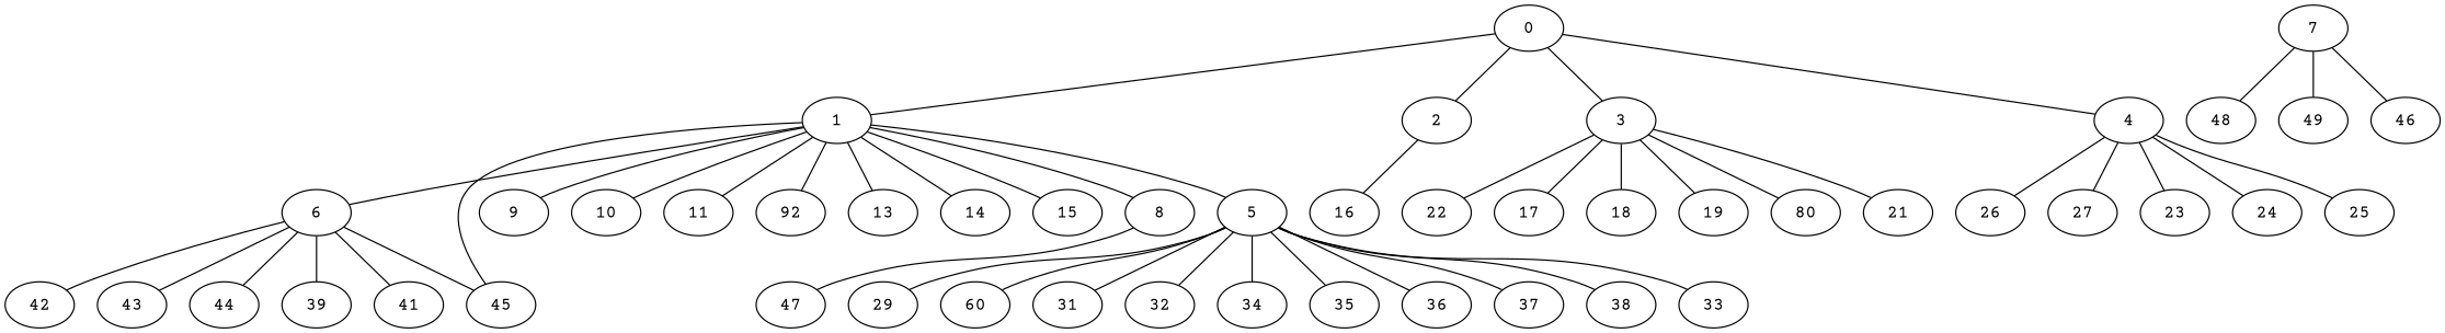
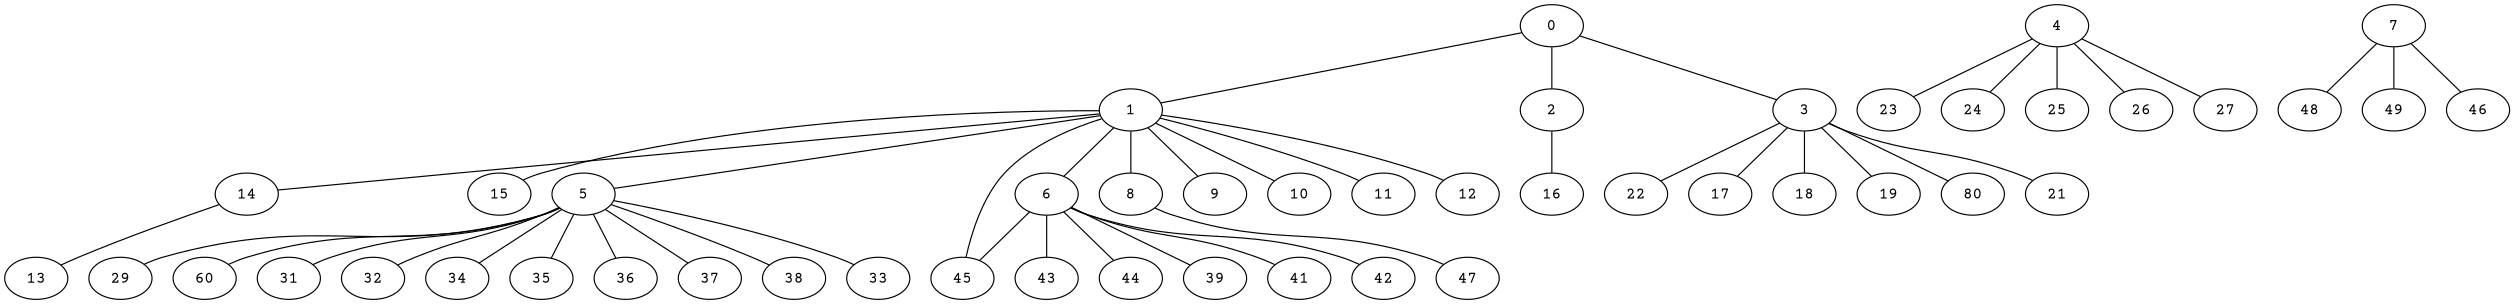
  graph {
    fontname="Courier Prime"
    node [fontname="Courier Prime"]
    edge [fontname="Courier Prime"]
    0
    1
    2
    3
    4
    5
    6
    8
    9
    10
    11
-   12 [label=92]
+   12
    13
    14
    15
    45
    16
    17
    18
    19
    n21 [label=80]
    21
    22
    23
    24
    25
    26
    27
    32
    34
    35
    36
    37
    38
    33
    29
    n37 [label=60]
    31
    39
    41
    42
    43
    44
    7
    48
    49
    46
    47
    0 -- 1
    0 -- 2
    0 -- 3
-   0 -- 4
    1 -- 5
    1 -- 6
    1 -- 8
    1 -- 9
    1 -- 10
    1 -- 11
    1 -- 12
-   1 -- 13
+   14 -- 13
    1 -- 14
    1 -- 15
    1 -- 45
    2 -- 16
    3 -- 17
    3 -- 18
    3 -- 19
    3 -- n21
    3 -- 21
    3 -- 22
    4 -- 23
    4 -- 24
    4 -- 25
    4 -- 26
    4 -- 27
    5 -- 32
    5 -- 34
    5 -- 35
    5 -- 36
    5 -- 37
    5 -- 38
    5 -- 33
    5 -- 29
    5 -- n37
    5 -- 31
    6 -- 45
    6 -- 39
    6 -- 41
    6 -- 42
    6 -- 43
    6 -- 44
    8 -- 47
    7 -- 48
    7 -- 49
    7 -- 46
  }
